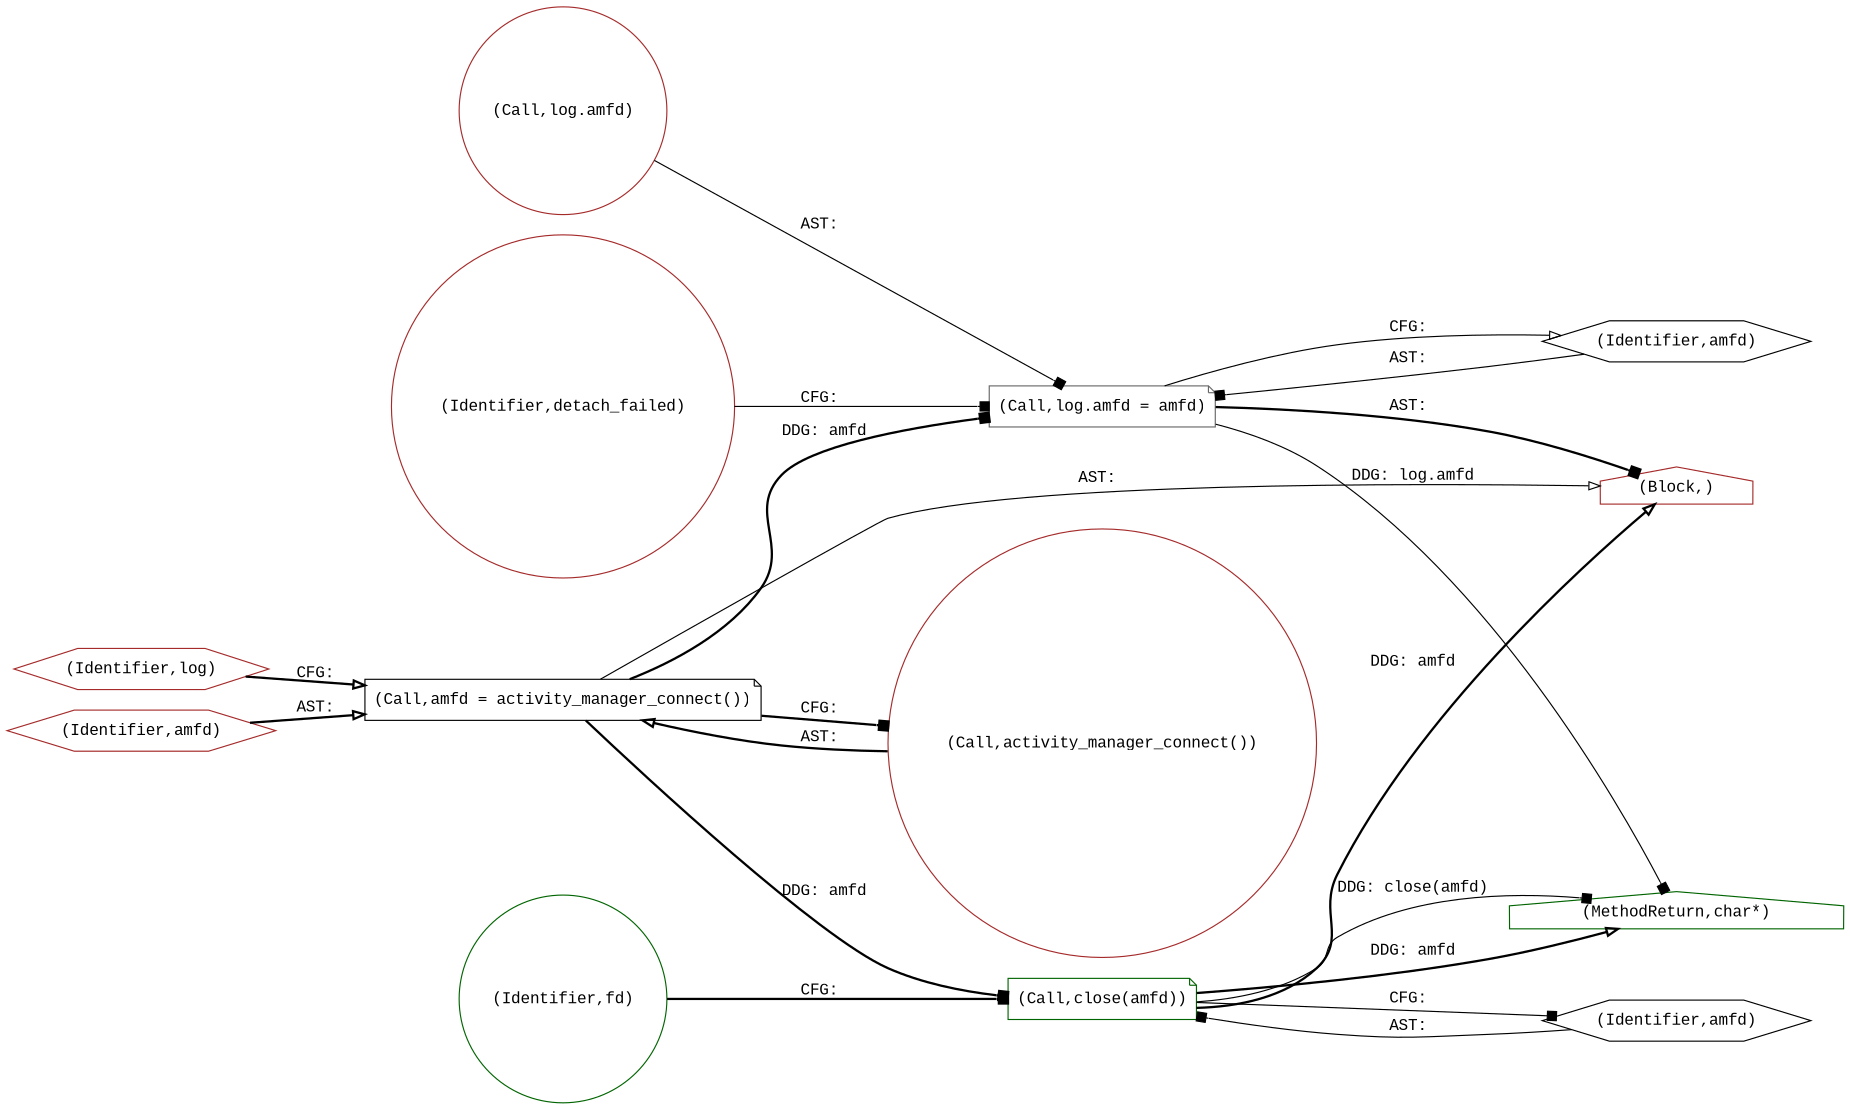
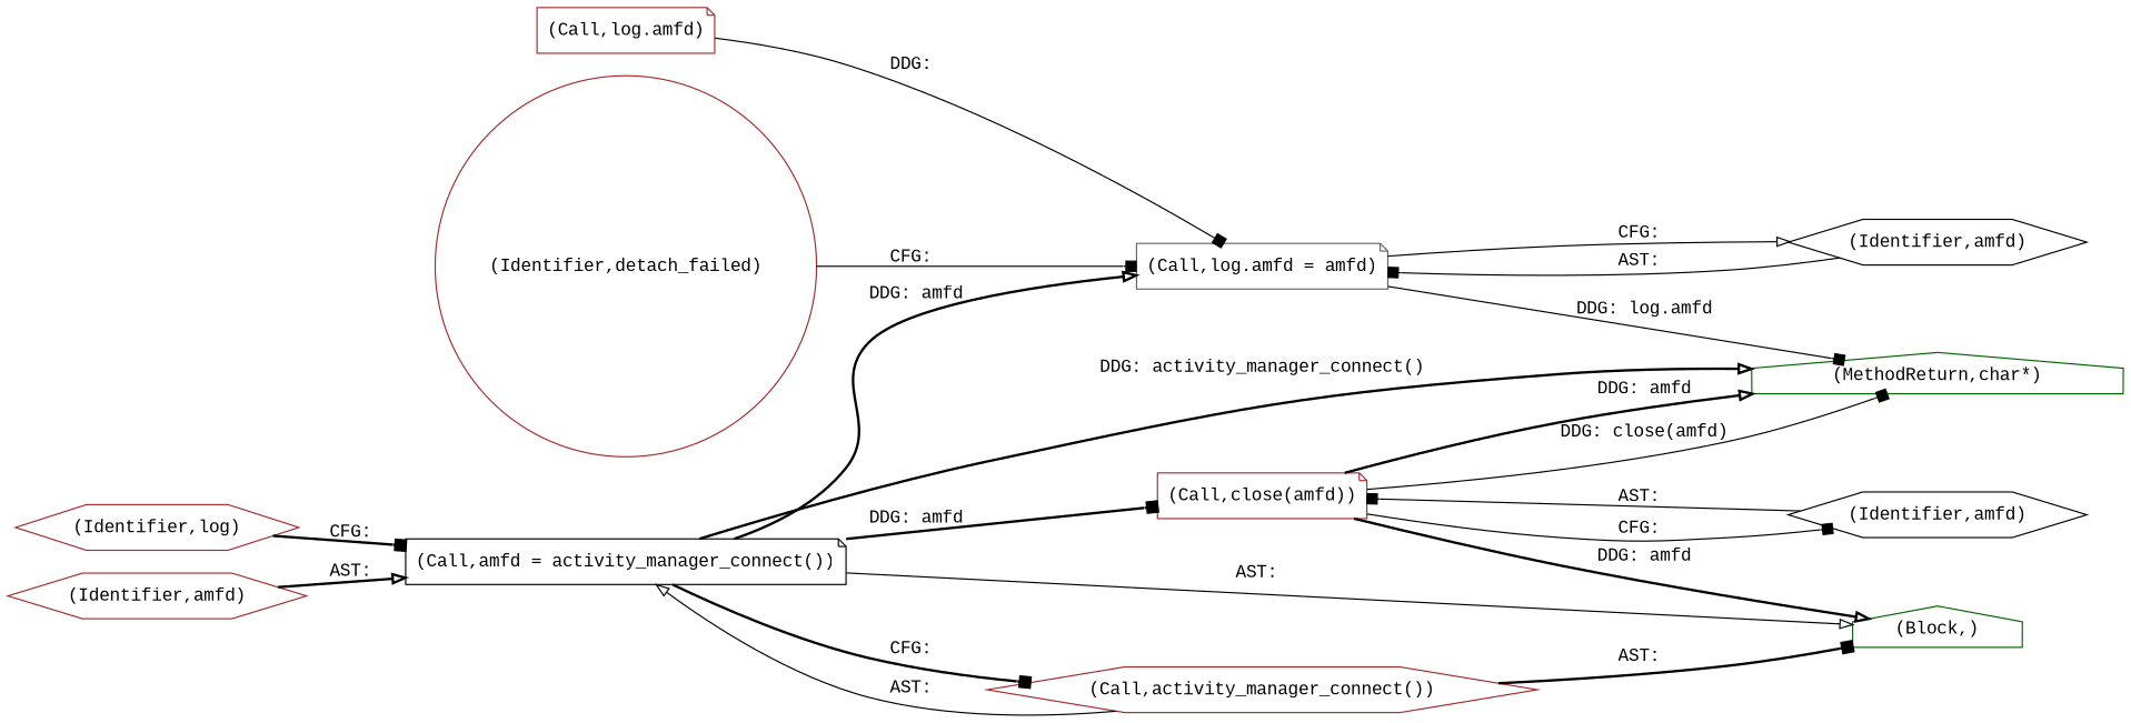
  digraph {
    fontname="Liberation Mono"
    rankdir=LR
    node [color=brown fontname="Liberation Mono" shape=hexagon]
    edge [arrowhead=box fontname="Liberation Mono" style=bold]
    n1 [color=black label="(Call,amfd = activity_manager_connect())" shape=note]
    n2 [color=gray40 label="(Call,log.amfd = amfd)" shape=note]
-   n3 [color=darkgreen label="(Call,close(amfd))" shape=note]
-   n4 [label="(Call,activity_manager_connect())" shape=circle]
-   n5 [label="(Block,)" shape=house]
+   n3 [label="(Call,close(amfd))" shape=note]
+   n4 [label="(Call,activity_manager_connect())"]
+   n5 [color=darkgreen label="(Block,)" shape=house]
    n6 [color=darkgreen label="(MethodReturn,char*)" shape=house]
    n7 [color=black label="(Identifier,amfd)"]
    n8 [color=black label="(Identifier,amfd)"]
    n9 [label="(Identifier,detach_failed)" shape=circle]
-   n10 [label="(Call,log.amfd)" shape=circle]
+   n10 [label="(Call,log.amfd)" shape=note]
    n11 [label="(Identifier,log)"]
-   n12 [color=darkgreen label="(Identifier,fd)" shape=circle]
    n13 [label="(Identifier,amfd)"]
-   n1 -> n2 [label="DDG: amfd"]
+   n1 -> n2 [arrowhead=onormal label="DDG: amfd"]
    n1 -> n3 [label="DDG: amfd"]
    n1 -> n4 [label="CFG: "]
    n1 -> n5 [arrowhead=onormal label="AST: " style=solid]
-   n2 -> n5 [label="AST: "]
+   n1 -> n6 [arrowhead=onormal label="DDG: activity_manager_connect()"]
+   n4 -> n5 [label="AST: "]
    n2 -> n6 [label="DDG: log.amfd" style=solid]
    n2 -> n7 [arrowhead=onormal label="CFG: " style=solid]
    n3 -> n5 [arrowhead=onormal label="DDG: amfd"]
    n3 -> n6 [label="DDG: close(amfd)" style=solid]
    n3 -> n6 [arrowhead=onormal label="DDG: amfd"]
    n3 -> n8 [label="CFG: " style=solid]
-   n4 -> n1 [arrowhead=onormal label="AST: "]
+   n4 -> n1 [arrowhead=onormal label="AST: " style=solid]
    n7 -> n2 [label="AST: " style=solid]
    n8 -> n3 [label="AST: " style=solid]
    n9 -> n2 [label="CFG: " style=solid]
-   n10 -> n2 [label="AST: " style=solid]
-   n11 -> n1 [arrowhead=onormal label="CFG: "]
-   n12 -> n3 [label="CFG: "]
+   n10 -> n2 [label="DDG: " style=solid]
+   n11 -> n1 [label="CFG: "]
    n13 -> n1 [arrowhead=onormal label="AST: "]
  }
